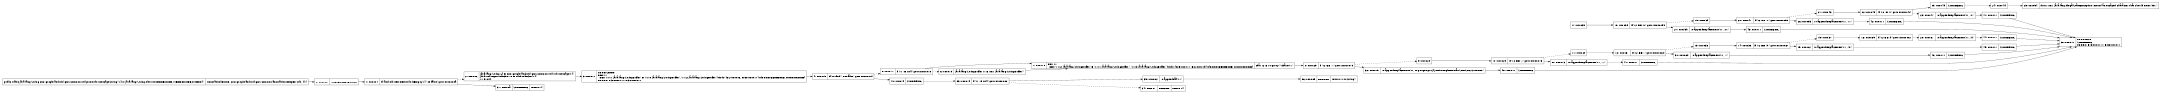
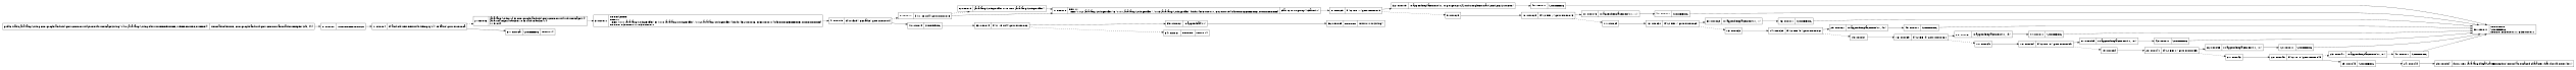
  digraph {
    rankdir=LR
    node [shape=record]
    n1 [label="{0\:\ 0x0000|MTH_ENTER_BLOCK\l}"]
    n2 [label="{1\:\ 0x0004|if (android.text.TextUtils.isEmpty(r4) != false) goto L_0x008a\l}"]
    n3 [label="{2\:\ 0x0006|java.lang.String r4 = com.google.android.gms.common.util.zzd.unescape(r4)\ljava.util.regex.Matcher r0 = zzhd.matcher(r4)\lr1 = null\l}"]
    n4 [label="{37\:\ 0x008a|SYNTHETIC\l|return r4\l}"]
    n5 [label="{3\:\ 0x0011|LOOP_START\lPHI: r1 \l  PHI: (r1v1 java.lang.StringBuffer) = (r1v0 java.lang.StringBuffer), (r1v2 java.lang.StringBuffer) binds: [B:2:0x0006, B:38:0x0011] A[DONT_GENERATE, DONT_INLINE]\lLOOP:0: B:3:0x0011\-\>B:38:0x0011\l}"]
    n6 [label="{4\:\ 0x0015|if (r0.find() == false) goto L_0x007f\l}"]
    n7 [label="{5\:\ 0x0017|if (r1 != null) goto L_0x001e\l}"]
    n8 [label="{40\:\ 0x007f|SYNTHETIC\l}"]
    n9 [label="{6\:\ 0x0019|java.lang.StringBuffer r1 = new java.lang.StringBuffer()\l}"]
    n10 [label="{7\:\ 0x001e|PHI: r1 \l  PHI: (r1v2 java.lang.StringBuffer) = (r1v1 java.lang.StringBuffer), (r1v3 java.lang.StringBuffer) binds: [B:5:0x0017, B:6:0x0019] A[DONT_GENERATE, DONT_INLINE]\l|char r2 = r0.group().charAt(1)\l}"]
    n11 [label="{33\:\ 0x007f|if (r1 != null) goto L_0x0082\l}"]
    n12 [label="{8\:\ 0x0029|if (r2 == '\"') goto L_0x0079\l}"]
    n13 [label="{9\:\ 0x002b}"]
    n14 [label="{32\:\ 0x0079|r0.appendReplacement(r1, org.osgeo.proj4j.units.AngleFormat.STR_SEC_SYMBOL)\l}"]
    n15 [label="{10\:\ 0x002d|if (r2 == '\/') goto L_0x0073\l}"]
    n16 [label="{48\:\ 0x0011|SYNTHETIC\l}"]
    n17 [label="{11\:\ 0x002f}"]
    n18 [label="{31\:\ 0x0073|r0.appendReplacement(r1, \"\/\")\l}"]
    n19 [label="{12\:\ 0x0031|if (r2 == '') goto L_0x006d\l}"]
    n20 [label="{47\:\ 0x0011|SYNTHETIC\l}"]
    n21 [label="{13\:\ 0x0033}"]
    n22 [label="{30\:\ 0x006d|r0.appendReplacement(r1, \"\")\l}"]
    n23 [label="{14\:\ 0x0035|if (r2 == 'b') goto L_0x0067\l}"]
    n24 [label="{46\:\ 0x0011|SYNTHETIC\l}"]
    n25 [label="{15\:\ 0x0037}"]
    n26 [label="{29\:\ 0x0067|r0.appendReplacement(r1, \"b\")\l}"]
    n27 [label="{16\:\ 0x0039|if (r2 == 'f') goto L_0x0061\l}"]
    n28 [label="{45\:\ 0x0011|SYNTHETIC\l}"]
    n29 [label="{17\:\ 0x003b}"]
    n30 [label="{28\:\ 0x0061|r0.appendReplacement(r1, \"f\")\l}"]
    n31 [label="{18\:\ 0x003d|if (r2 == 'n') goto L_0x005b\l}"]
    n32 [label="{44\:\ 0x0011|SYNTHETIC\l}"]
    n33 [label="{19\:\ 0x003f}"]
    n34 [label="{27\:\ 0x005b|r0.appendReplacement(r1, \"n\")\l}"]
    n35 [label="{20\:\ 0x0041|if (r2 == 'r') goto L_0x0055\l}"]
    n36 [label="{43\:\ 0x0011|SYNTHETIC\l}"]
    n37 [label="{21\:\ 0x0043}"]
    n38 [label="{26\:\ 0x0055|r0.appendReplacement(r1, \"r\")\l}"]
    n39 [label="{22\:\ 0x0045|if (r2 != 't') goto L_0x004d\l}"]
    n40 [label="{42\:\ 0x0011|SYNTHETIC\l}"]
    n41 [label="{23\:\ 0x0047|r0.appendReplacement(r1, \"t\")\l}"]
    n42 [label="{39\:\ 0x004d|SYNTHETIC\l}"]
    n43 [label="{41\:\ 0x0011|SYNTHETIC\l}"]
    n44 [label="{24\:\ 0x004d}"]
    n45 [label="{38\:\ 0x0011|LOOP_END\lSYNTHETIC\lLOOP:0: B:3:0x0011\-\>B:38:0x0011\l}"]
    n46 [label="{25\:\ 0x0054|throw new java.lang.IllegalStateException(\"Found an escaped character that should never be.\")\l}"]
    n47 [label="{34\:\ 0x0081|RETURN\l|return r4\l}"]
    n48 [label="{35\:\ 0x0082|r0.appendTail(r1)\l}"]
    n49 [label="{36\:\ 0x0089|RETURN\l|return r1.toString()\l}"]
    n50 [label="{public static java.lang.String com.google.android.gms.common.util.JsonUtils.unescapeString((r4v0 java.lang.String A[IMMUTABLE_TYPE, METHOD_ARGUMENT]))  | Annotation[BUILD, com.google.android.gms.common.annotation.KeepForSdk, \{\}]\l}"]
    n1 -> n2
    n2 -> n3 [style=dashed]
    n2 -> n4
    n3 -> n5
    n5 -> n6
    n6 -> n7 [style=dashed]
    n6 -> n8
    n7 -> n9 [style=dashed]
    n7 -> n10
    n8 -> n11
    n9 -> n10
    n10 -> n12
    n11 -> n47 [style=dashed]
    n11 -> n48
    n12 -> n13 [style=dashed]
    n12 -> n14
    n13 -> n15
    n14 -> n16
    n15 -> n17 [style=dashed]
    n15 -> n18
    n16 -> n45
    n17 -> n19
    n18 -> n20
    n19 -> n21 [style=dashed]
    n19 -> n22
    n20 -> n45
    n21 -> n23
    n22 -> n24
    n23 -> n25 [style=dashed]
    n23 -> n26
    n24 -> n45
    n25 -> n27
    n26 -> n28
+   n27 -> n29 [style=dashed]
    n27 -> n30
    n28 -> n45
    n29 -> n31
    n30 -> n32
    n31 -> n33 [style=dashed]
    n31 -> n34
    n32 -> n45
    n33 -> n35
    n34 -> n36
    n35 -> n37 [style=dashed]
    n35 -> n38
    n36 -> n45
    n37 -> n39
    n38 -> n40
    n39 -> n41 [style=dashed]
    n39 -> n42
    n40 -> n45
    n41 -> n43
    n42 -> n44
    n43 -> n45
    n44 -> n46
    n48 -> n49
    n50 -> n1
  }
